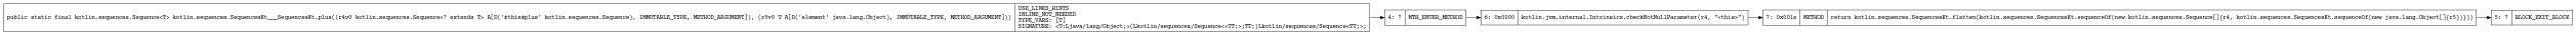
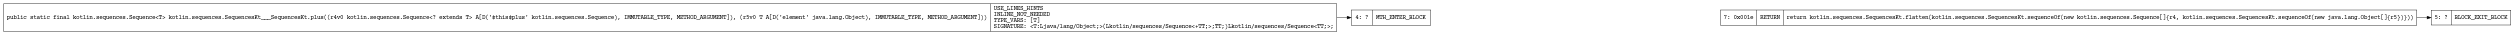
  digraph {
    fontname="Courier Prime"
    rankdir=LR
    node [fontname="Courier Prime" shape=record]
    edge [fontname="Courier Prime"]
-   n1 [label="{4\:\ ?|MTH_ENTER_METHOD\l}"]
-   n2 [label="{6\:\ 0x0000|kotlin.jvm.internal.Intrinsics.checkNotNullParameter(r4, \"\<this\>\")\l}"]
-   n3 [label="{7\:\ 0x001e|METHOD\l|return kotlin.sequences.SequencesKt.flatten(kotlin.sequences.SequencesKt.sequenceOf(new kotlin.sequences.Sequence[]\{r4, kotlin.sequences.SequencesKt.sequenceOf(new java.lang.Object[]\{r5\})\}))\l}"]
+   n1 [label="{4\:\ ?|MTH_ENTER_BLOCK\l}"]
+   n3 [label="{7\:\ 0x001e|RETURN\l|return kotlin.sequences.SequencesKt.flatten(kotlin.sequences.SequencesKt.sequenceOf(new kotlin.sequences.Sequence[]\{r4, kotlin.sequences.SequencesKt.sequenceOf(new java.lang.Object[]\{r5\})\}))\l}"]
    n4 [label="{5\:\ ?|BLOCK_EXIT_BLOCK\l}"]
    n5 [label="{public static final kotlin.sequences.Sequence\<T\> kotlin.sequences.SequencesKt___SequencesKt.plus((r4v0 kotlin.sequences.Sequence\<? extends T\> A[D('$this$plus' kotlin.sequences.Sequence), IMMUTABLE_TYPE, METHOD_ARGUMENT]), (r5v0 T A[D('element' java.lang.Object), IMMUTABLE_TYPE, METHOD_ARGUMENT]))  | USE_LINES_HINTS\lINLINE_NOT_NEEDED\lTYPE_VARS: [T]\lSIGNATURE: \<T:Ljava\/lang\/Object;\>(Lkotlin\/sequences\/Sequence\<+TT;\>;TT;)Lkotlin\/sequences\/Sequence\<TT;\>;\l}"]
-   n1 -> n2
-   n2 -> n3
    n3 -> n4
    n5 -> n1
  }
